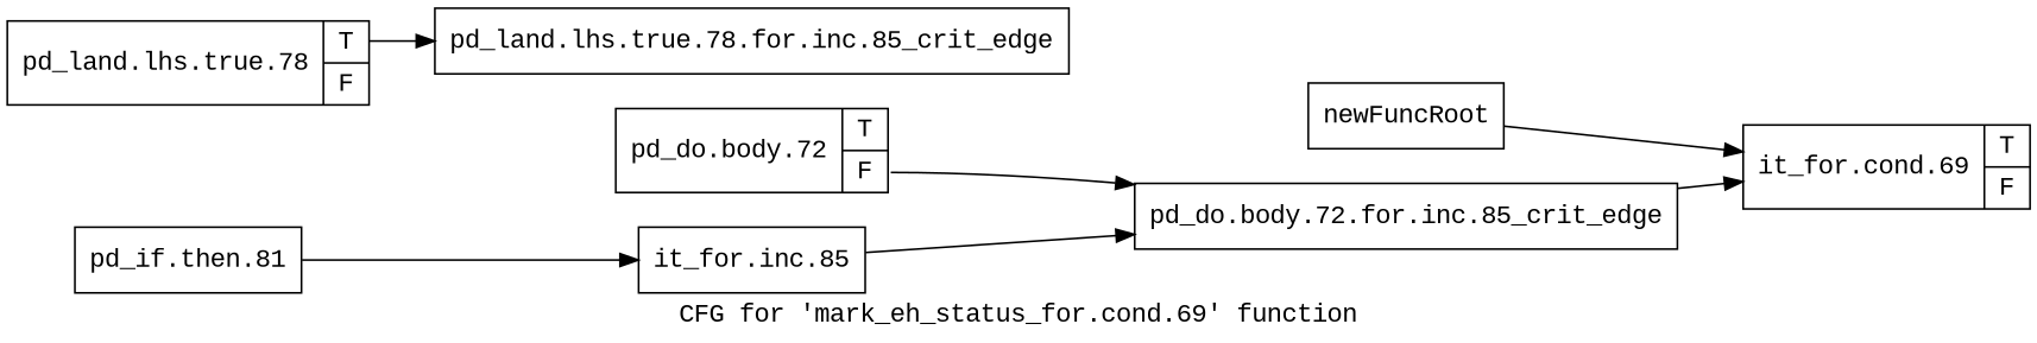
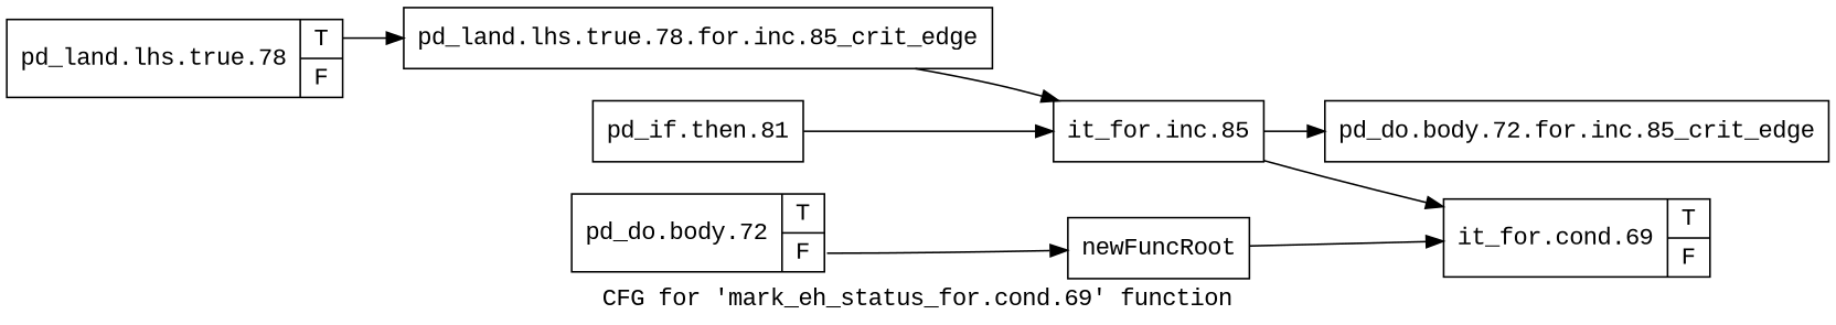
  digraph {
    fontname="Liberation Mono"
    label="CFG for 'mark_eh_status_for.cond.69' function"
    rankdir=LR
    node [fontname="Liberation Mono" shape=record]
    edge [fontname="Liberation Mono"]
    n1 [label="{newFuncRoot}"]
    n2 [label="{it_for.cond.69|{<s0>T|<s1>F}}"]
    n3 [label="{pd_do.body.72|{<s0>T|<s1>F}}"]
    n4 [label="{pd_do.body.72.for.inc.85_crit_edge}"]
    n5 [label="{pd_land.lhs.true.78|{<s0>T|<s1>F}}"]
    n6 [label="{pd_land.lhs.true.78.for.inc.85_crit_edge}"]
    n7 [label="{it_for.inc.85}"]
    n8 [label="{pd_if.then.81}"]
    n1 -> n2
-   n3 -> n4 [tailport=s1]
+   n3 -> n1 [tailport=s1]
    n5 -> n6 [tailport=s0]
-   n4 -> n2
+   n6 -> n7
+   n7 -> n2
    n7 -> n4
    n8 -> n7
  }
